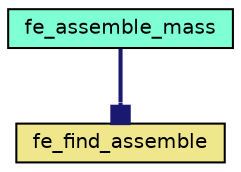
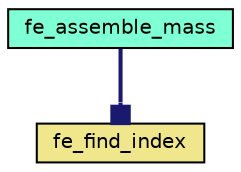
  digraph {
    rankdir=TB
    node [color=black fontname=Helvetica fontsize=10 shape=record style=filled]
    n1 [fillcolor=aquamarine fontcolor=black height=0.2 label=fe_assemble_mass width=0.4]
-   n2 [fillcolor=khaki height=0.2 label=fe_find_assemble width=0.4]
+   n2 [fillcolor=khaki height=0.2 label=fe_find_index width=0.4]
    n1 -> n2 [color=midnightblue fontname=Helvetica fontsize=10 labelfontname=Helvetica labelfontsize=10 style=bold arrowhead=box]
  }
